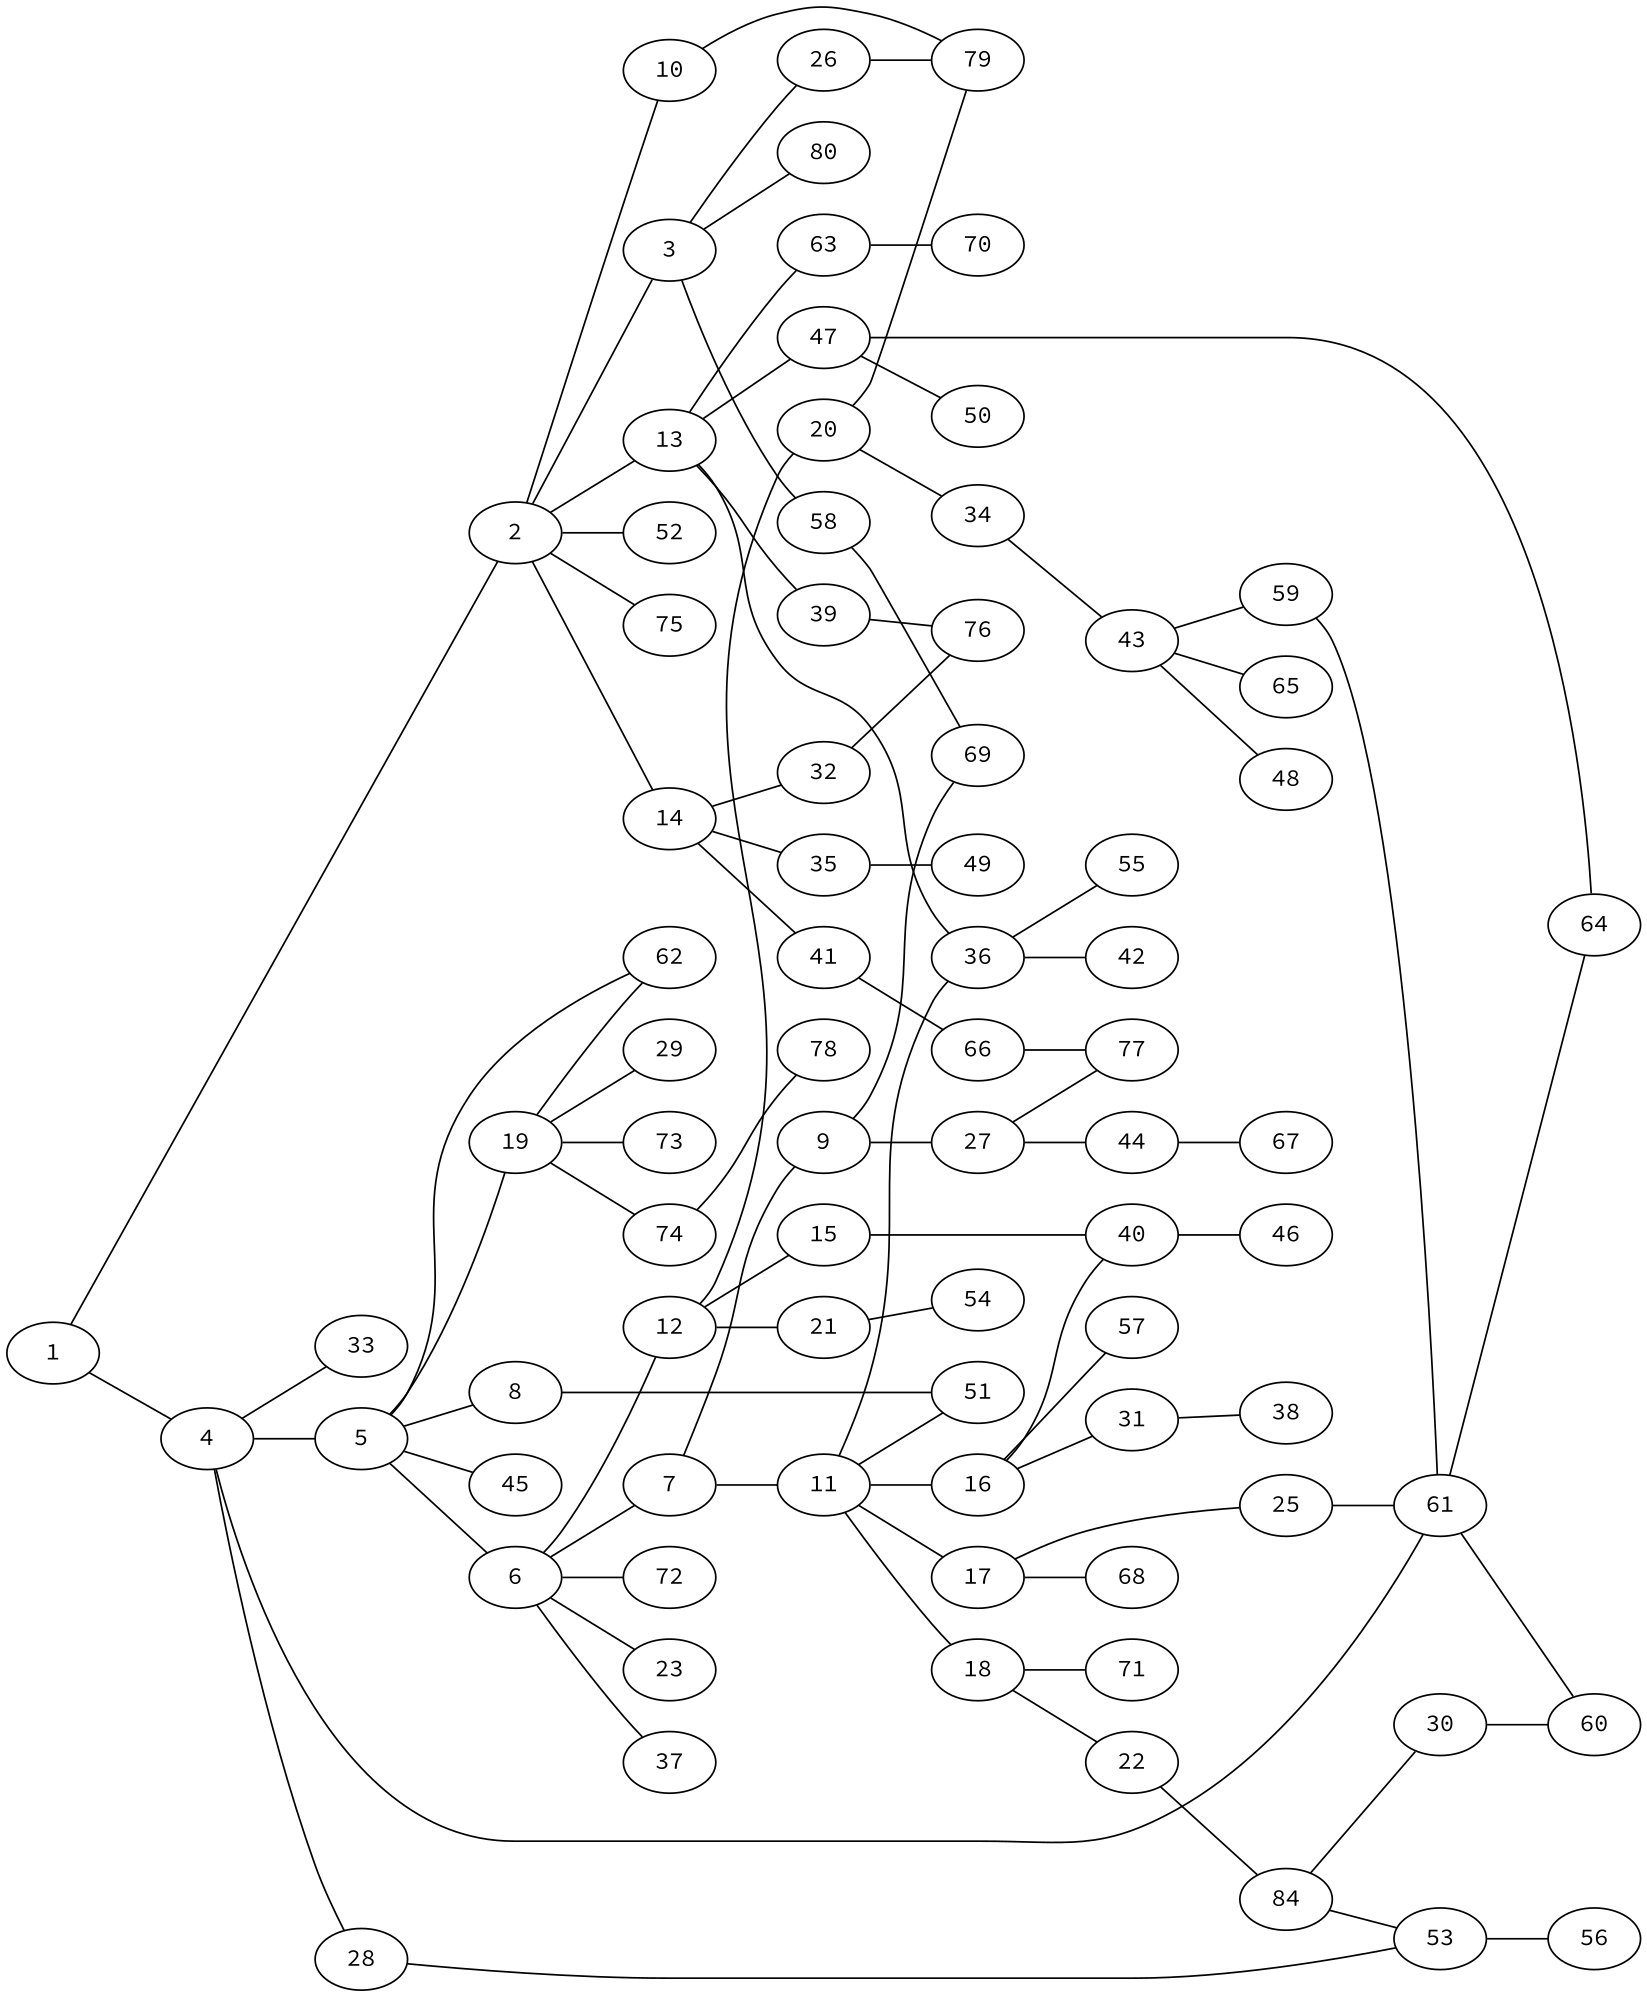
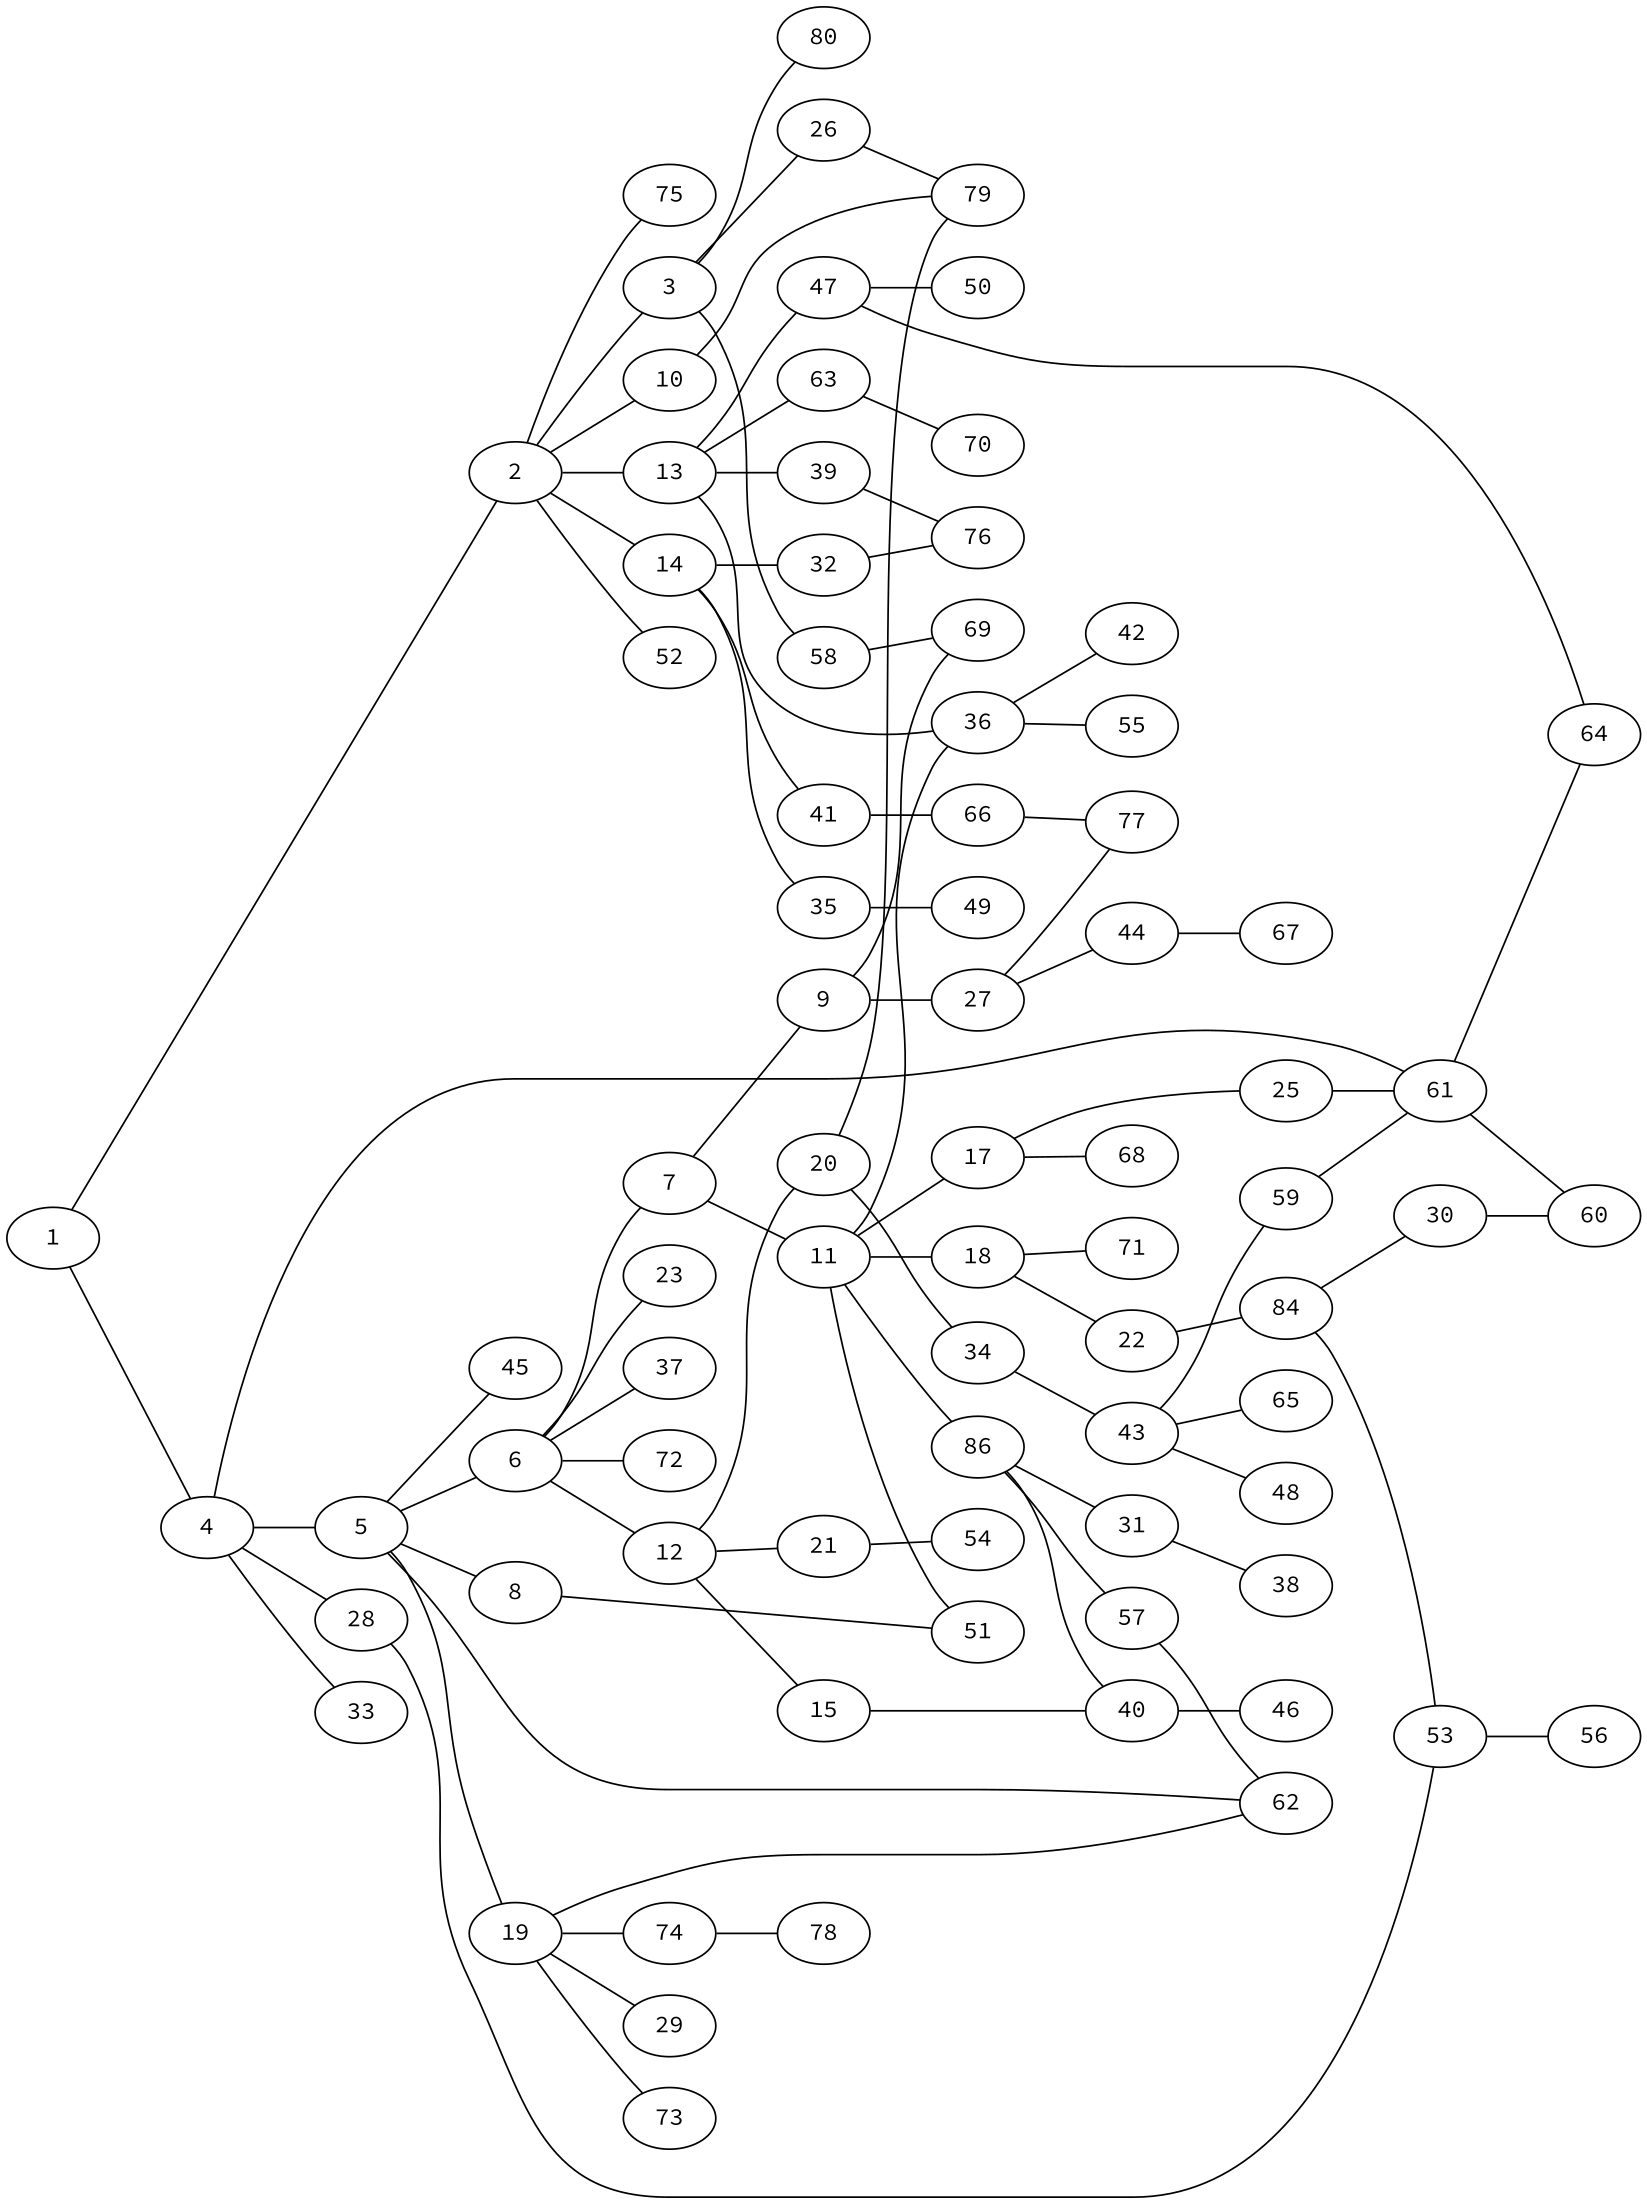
  graph {
    fontname="Source Code Pro"
    rankdir=LR
    node [fontname="Source Code Pro"]
    edge [fontname="Source Code Pro"]
    1
    2
    4
    3
    10
    13
    14
    52
    75
    5
    28
    33
    61
    26
    58
    80
    79
    36
    39
    47
    63
    32
    35
    41
    6
    8
    19
    45
    62
    53
    64
    60
    69
    42
    55
    76
    50
    70
    49
    66
    72
    7
    12
    23
    37
    51
    29
    73
    74
    9
    11
    15
    20
    21
    78
    56
    27
-   16
+   16 [label=86]
    17
    18
    40
    34
    54
    44
    77
    31
    57
    25
    68
    22
    71
    67
    46
    38
    n75 [label=84]
    43
    30
    48
    59
    65
    1 -- 2
    1 -- 4
    2 -- 3
    2 -- 10
    2 -- 13
    2 -- 14
    2 -- 52
    2 -- 75
    4 -- 5
    4 -- 28
    4 -- 33
    4 -- 61
    3 -- 26
    3 -- 58
    3 -- 80
    10 -- 79
    13 -- 36
    13 -- 39
    13 -- 47
    13 -- 63
    14 -- 32
    14 -- 35
    14 -- 41
    5 -- 6
    5 -- 8
    5 -- 19
    5 -- 45
    5 -- 62
    28 -- 53
    61 -- 64
    61 -- 60
    26 -- 79
    58 -- 69
    36 -- 42
    36 -- 55
    39 -- 76
    47 -- 64
    47 -- 50
    63 -- 70
    32 -- 76
    35 -- 49
    41 -- 66
    6 -- 72
    6 -- 7
    6 -- 12
    6 -- 23
    6 -- 37
    8 -- 51
    19 -- 62
    19 -- 29
    19 -- 73
    19 -- 74
    53 -- 56
    66 -- 77
    7 -- 9
    7 -- 11
    12 -- 15
    12 -- 20
    12 -- 21
    74 -- 78
    9 -- 69
    9 -- 27
    11 -- 36
    11 -- 51
    11 -- 16
    11 -- 17
    11 -- 18
    15 -- 40
    20 -- 79
    20 -- 34
    21 -- 54
    27 -- 44
    27 -- 77
    16 -- 40
    16 -- 31
    16 -- 57
    17 -- 25
    17 -- 68
    18 -- 22
    18 -- 71
    40 -- 46
    34 -- 43
    44 -- 67
    31 -- 38
+   57 -- 62
    25 -- 61
    22 -- n75
    n75 -- 53
    n75 -- 30
    43 -- 48
    43 -- 59
    43 -- 65
    30 -- 60
    59 -- 61
  }
